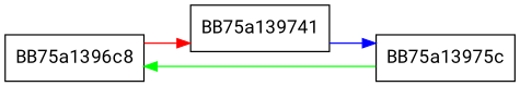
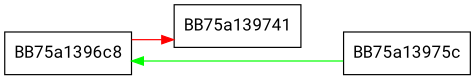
  digraph {
    fontname="Roboto Mono"
    rankdir=LR
    splines=ortho
    node [fontname="Roboto Mono" shape=box]
    edge [fontname="Roboto Mono"]
    BB75a1396c8
    BB75a139741
    BB75a13975c
    BB75a1396c8 -> BB75a139741 [color=red]
-   BB75a139741 -> BB75a13975c [color=blue]
    BB75a13975c -> BB75a1396c8 [color=green]
  }
